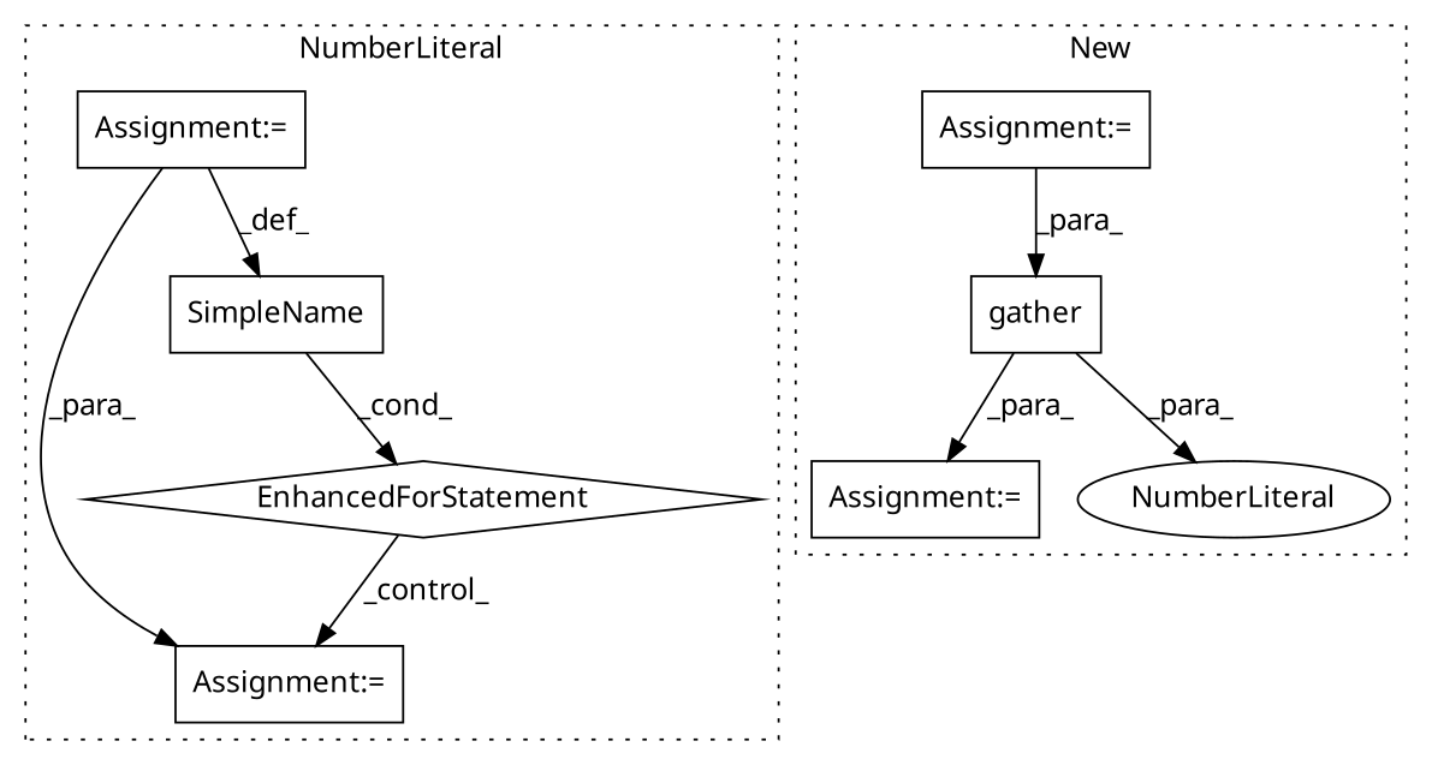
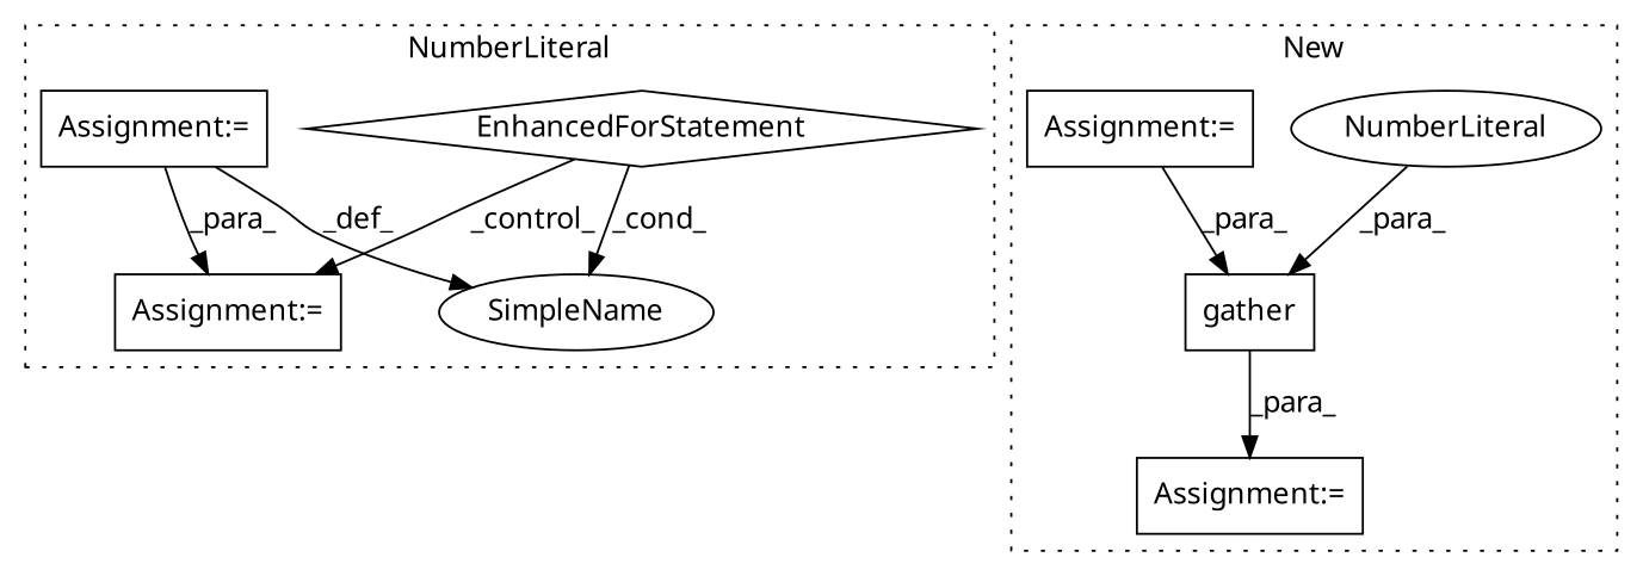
  digraph {
    fontname="Noto Sans"
    node [a=7 fontname="Noto Sans" l=1 s="23986,24109" shape=box]
    edge [fontname="Noto Sans"]
    n1 [a=70 l="70,2" label=EnhancedForStatement shape=diamond]
    n2 [l="70,2" label="Assignment:="]
    n3 [label="Assignment:=" s=24153]
-   n4 [a=42 l=3 label=SimpleName s=24060]
+   n4 [a=42 l=3 label=SimpleName s=24060 shape=ellipse]
    n5 [a=32 l="7,1" label=gather s="23967,23980"]
    n6 [label="Assignment:=" s=23956]
    n7 [a=34 label=NumberLiteral s=23974 shape=ellipse]
    n8 [label="Assignment:=" s=23897]
    subgraph cluster_1 {
      label=NumberLiteral
      style=dotted
      n1
      n2
      n3
      n4
    }
    subgraph cluster_2 {
      label=New
      style=dotted
      n5
      n6
      n7
      n8
    }
    n1 -> n3 [label=_control_]
    n2 -> n3 [label=_para_]
    n2 -> n4 [label=_def_]
-   n4 -> n1 [label=_cond_]
+   n1 -> n4 [label=_cond_]
    n5 -> n6 [label=_para_]
-   n5 -> n7 [label=_para_]
+   n7 -> n5 [label=_para_]
    n8 -> n5 [label=_para_]
  }
